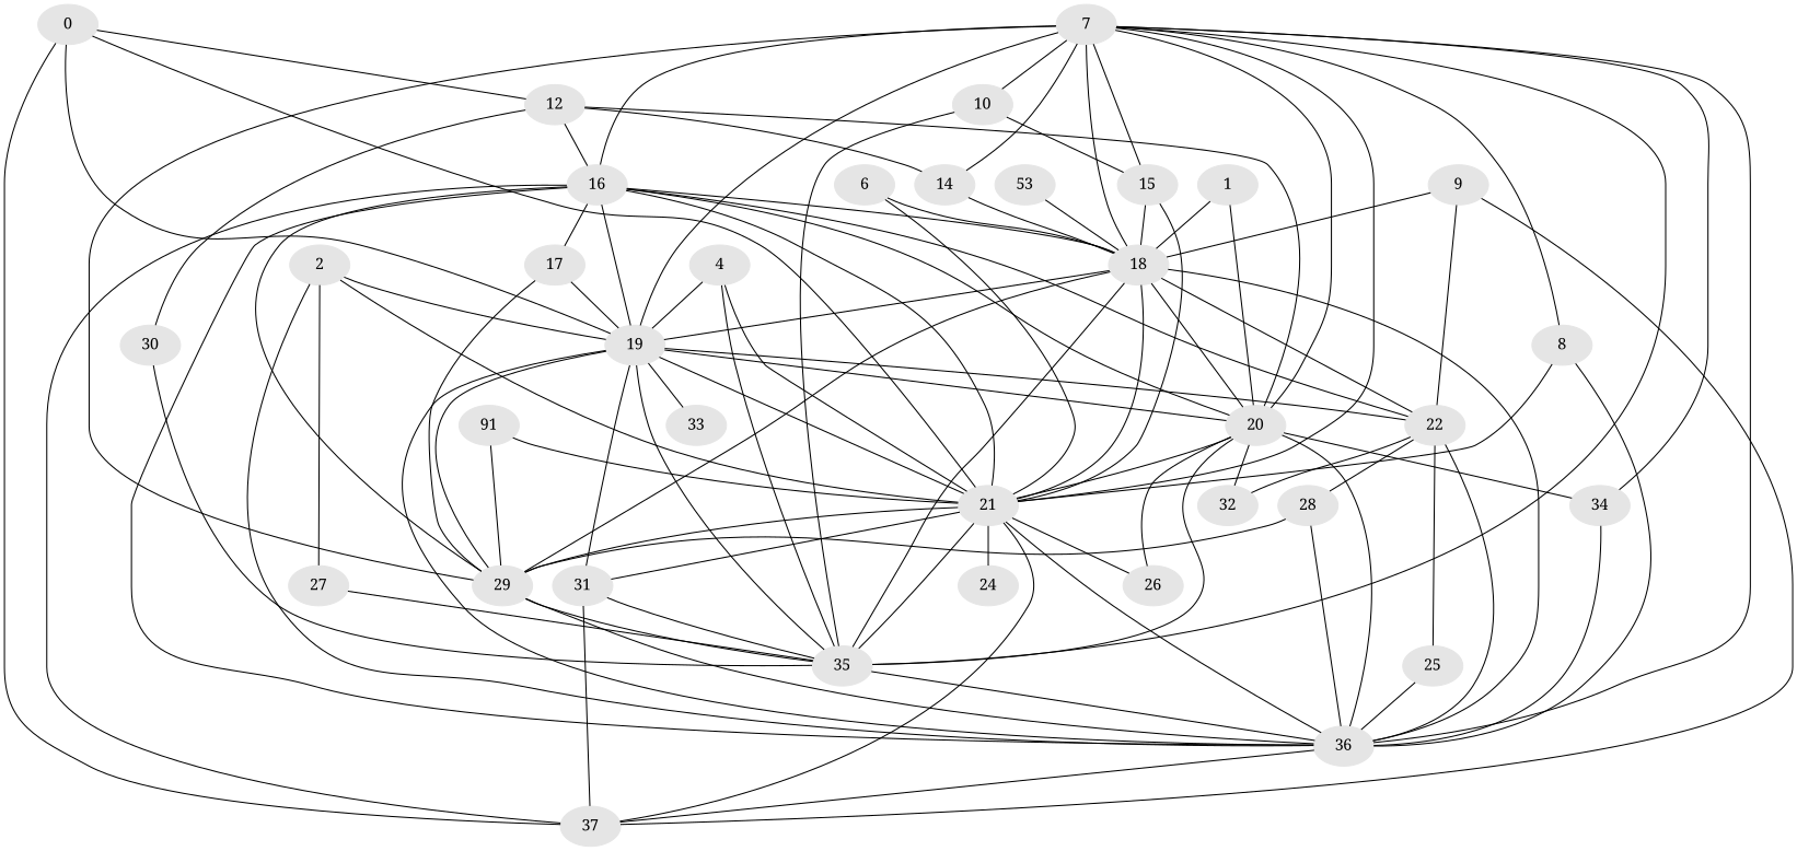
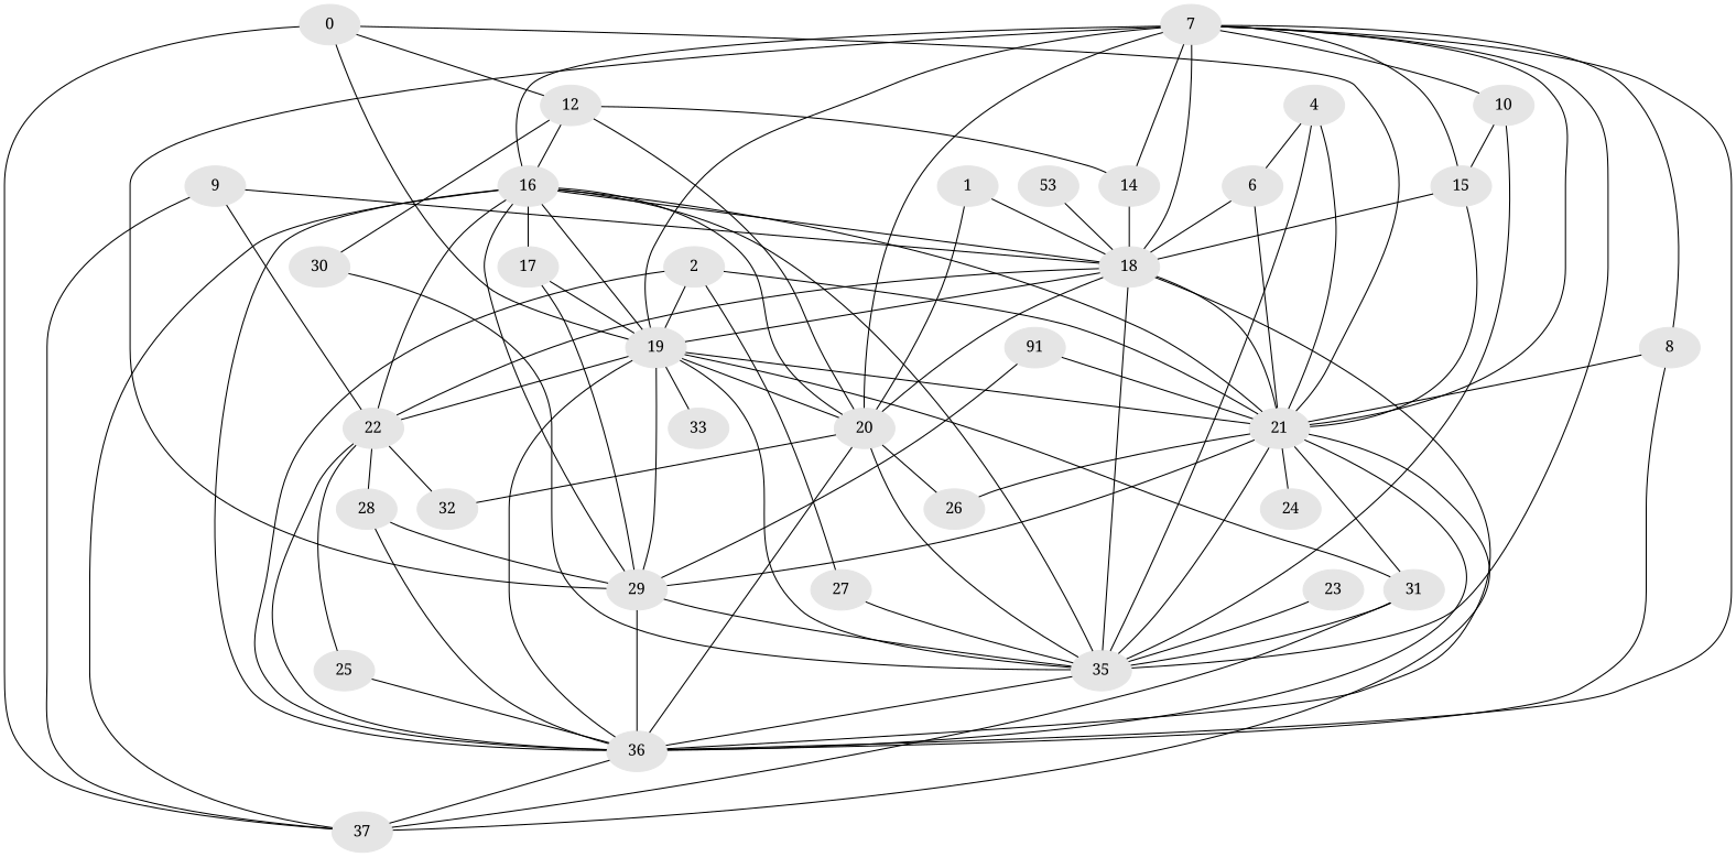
  graph {
    fontname="Noto Serif"
    node [color=gray90 fontname="Noto Serif" style=filled]
    edge [fontname="Noto Serif" weight=1.0]
    1
    18
    20
    19
    21
    36
    35
    29
    22
-   34
    26
    32
    2
    27
    31
    33
    37
    24
    n19 [label=0]
    12
    16
    14
    30
    4
    17
    6
    7
    8
    10
    15
+   23
    9
    28
    25
    n35 [label=91]
    n36 [label=53]
    1 -- 18
    1 -- 20
    18 -- 20 [weight=2.0]
    18 -- 19
    18 -- 21
    18 -- 36
    18 -- 35
-   18 -- 29
    18 -- 22
-   20 -- 21
    20 -- 36 [weight=2.0]
    20 -- 35
-   20 -- 34
    20 -- 26
    20 -- 32
    19 -- 20
    19 -- 21 [weight=2.0]
    19 -- 36
    19 -- 35
    19 -- 29
    19 -- 22
    19 -- 31
    19 -- 33
    21 -- 36
    21 -- 35 [weight=3.0]
    21 -- 29
    21 -- 26
    21 -- 31
    21 -- 37
    21 -- 24
    36 -- 37
    35 -- 36
    29 -- 36
    29 -- 35 [weight=2.0]
    22 -- 36
    22 -- 32
    22 -- 28
    22 -- 25
-   34 -- 36
    2 -- 19
    2 -- 21
    2 -- 36
    2 -- 27
    27 -- 35 [weight=2.0]
    31 -- 35
    31 -- 37
    n19 -- 19
    n19 -- 21
    n19 -- 37
    n19 -- 12
    12 -- 20
    12 -- 16
    12 -- 14
    12 -- 30
    16 -- 18
    16 -- 20 [weight=2.0]
    16 -- 19
    16 -- 21
    16 -- 36 [weight=2.0]
+   16 -- 35
    16 -- 29
    16 -- 22
    16 -- 37
    16 -- 17
    14 -- 18 [weight=2.0]
    30 -- 35
-   4 -- 19
+   4 -- 6
    4 -- 21
    4 -- 35
    17 -- 19
    17 -- 29
    6 -- 18
    6 -- 21
    7 -- 18 [weight=4.0]
    7 -- 20 [weight=3.0]
    7 -- 19 [weight=3.0]
    7 -- 21 [weight=2.0]
    7 -- 36 [weight=2.0]
    7 -- 35 [weight=2.0]
    7 -- 29 [weight=3.0]
-   7 -- 34
    7 -- 16 [weight=2.0]
    7 -- 14
    7 -- 8 [weight=2.0]
    7 -- 10
    7 -- 15
    8 -- 21
    8 -- 36
    10 -- 35
    10 -- 15
    15 -- 18
    15 -- 21
+   23 -- 35
    9 -- 18
    9 -- 22
    9 -- 37
    28 -- 36
    28 -- 29
    25 -- 36
    n35 -- 21
    n35 -- 29
    n36 -- 18
  }
